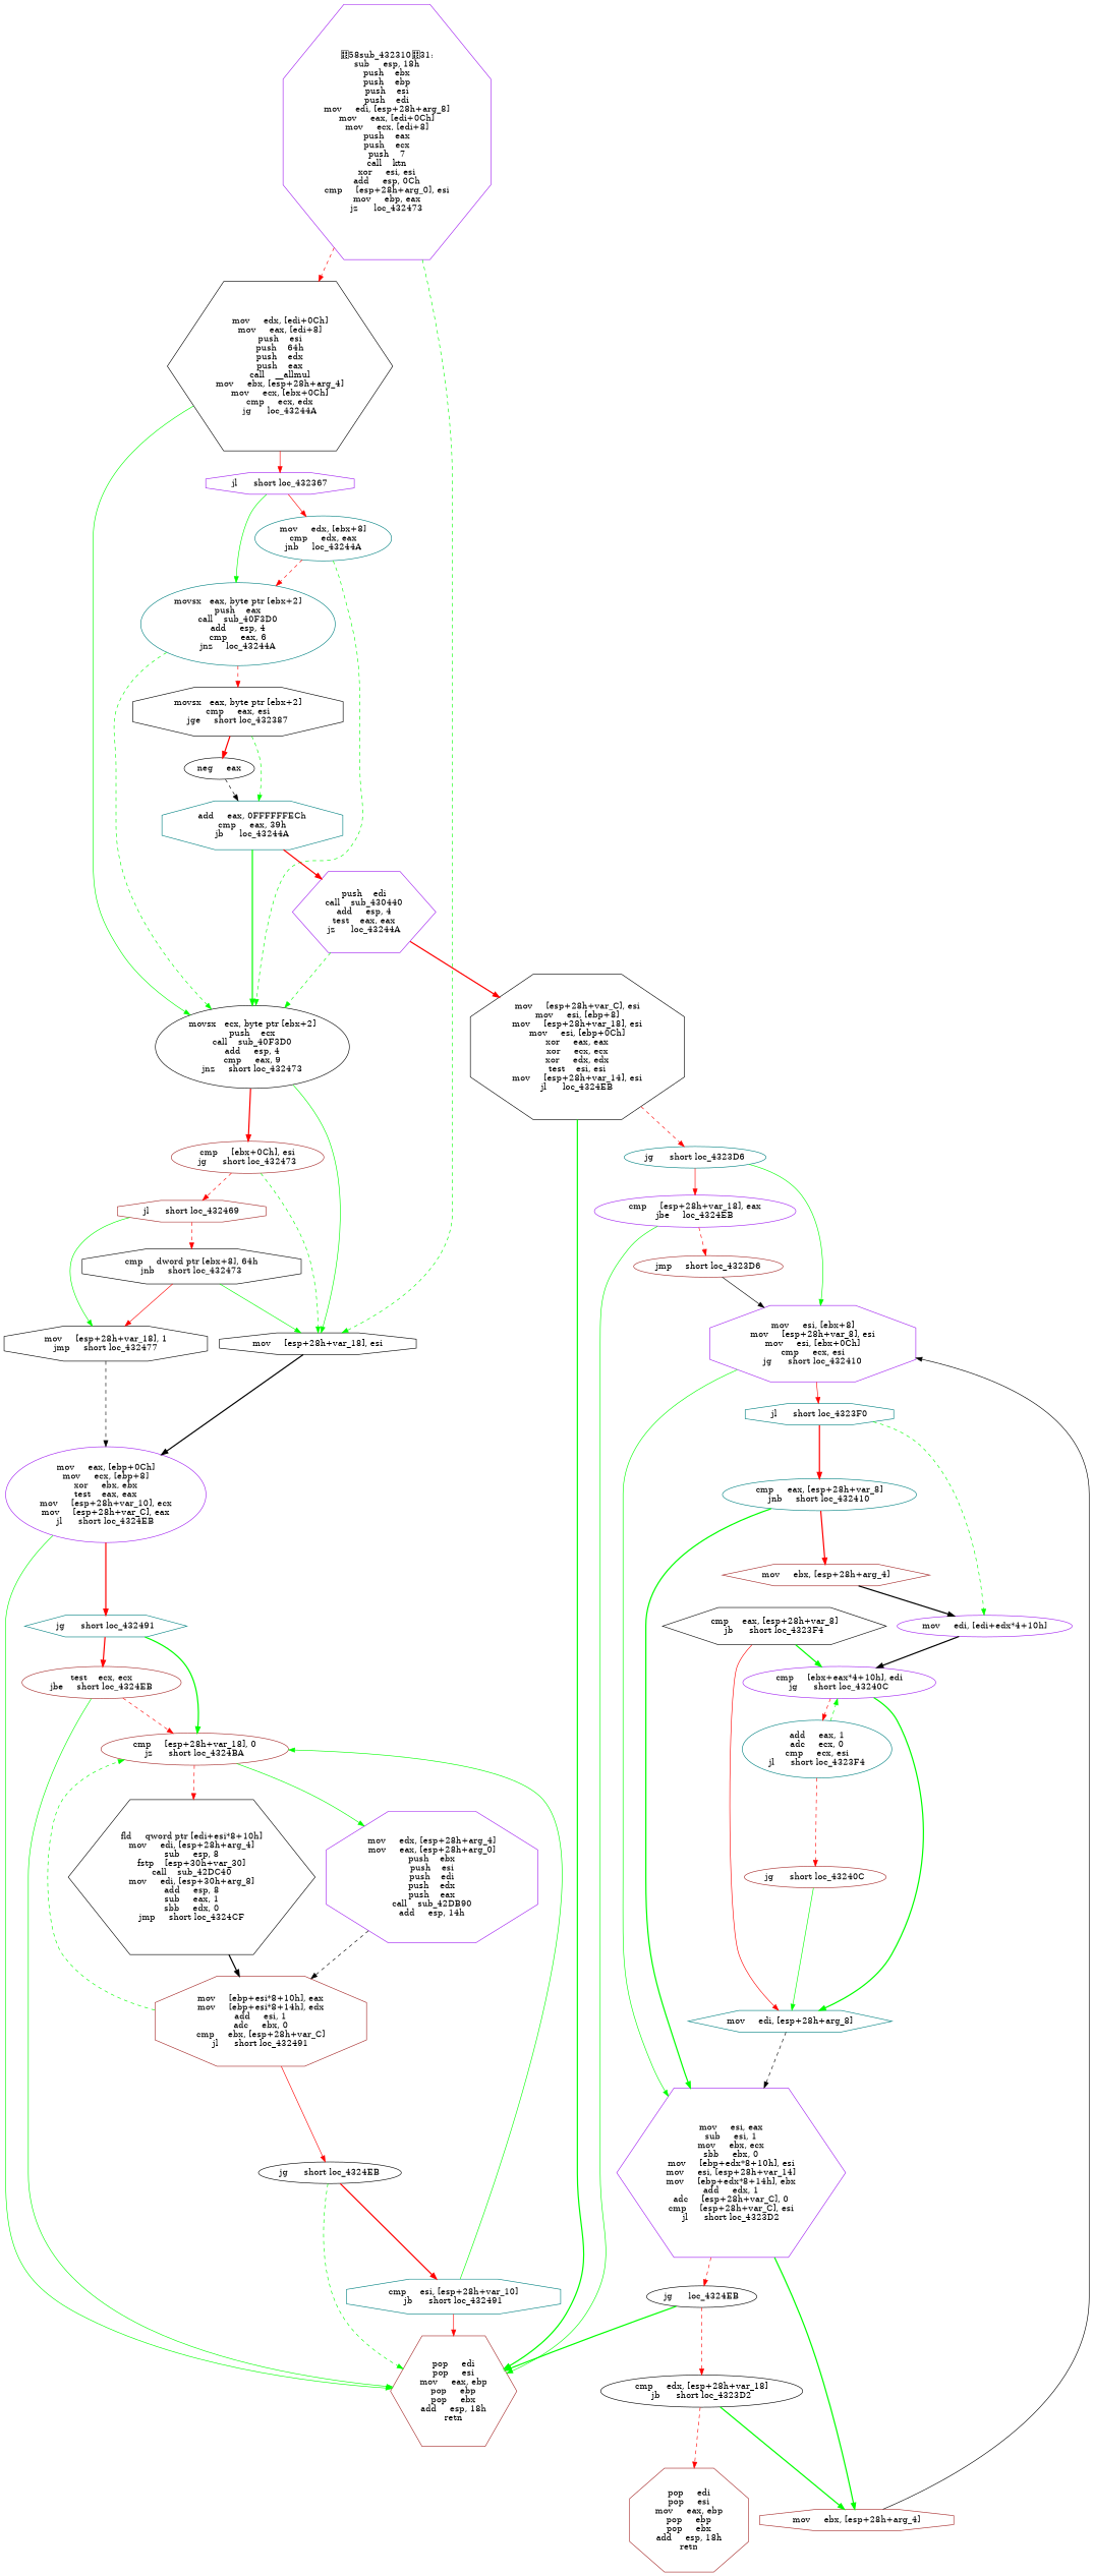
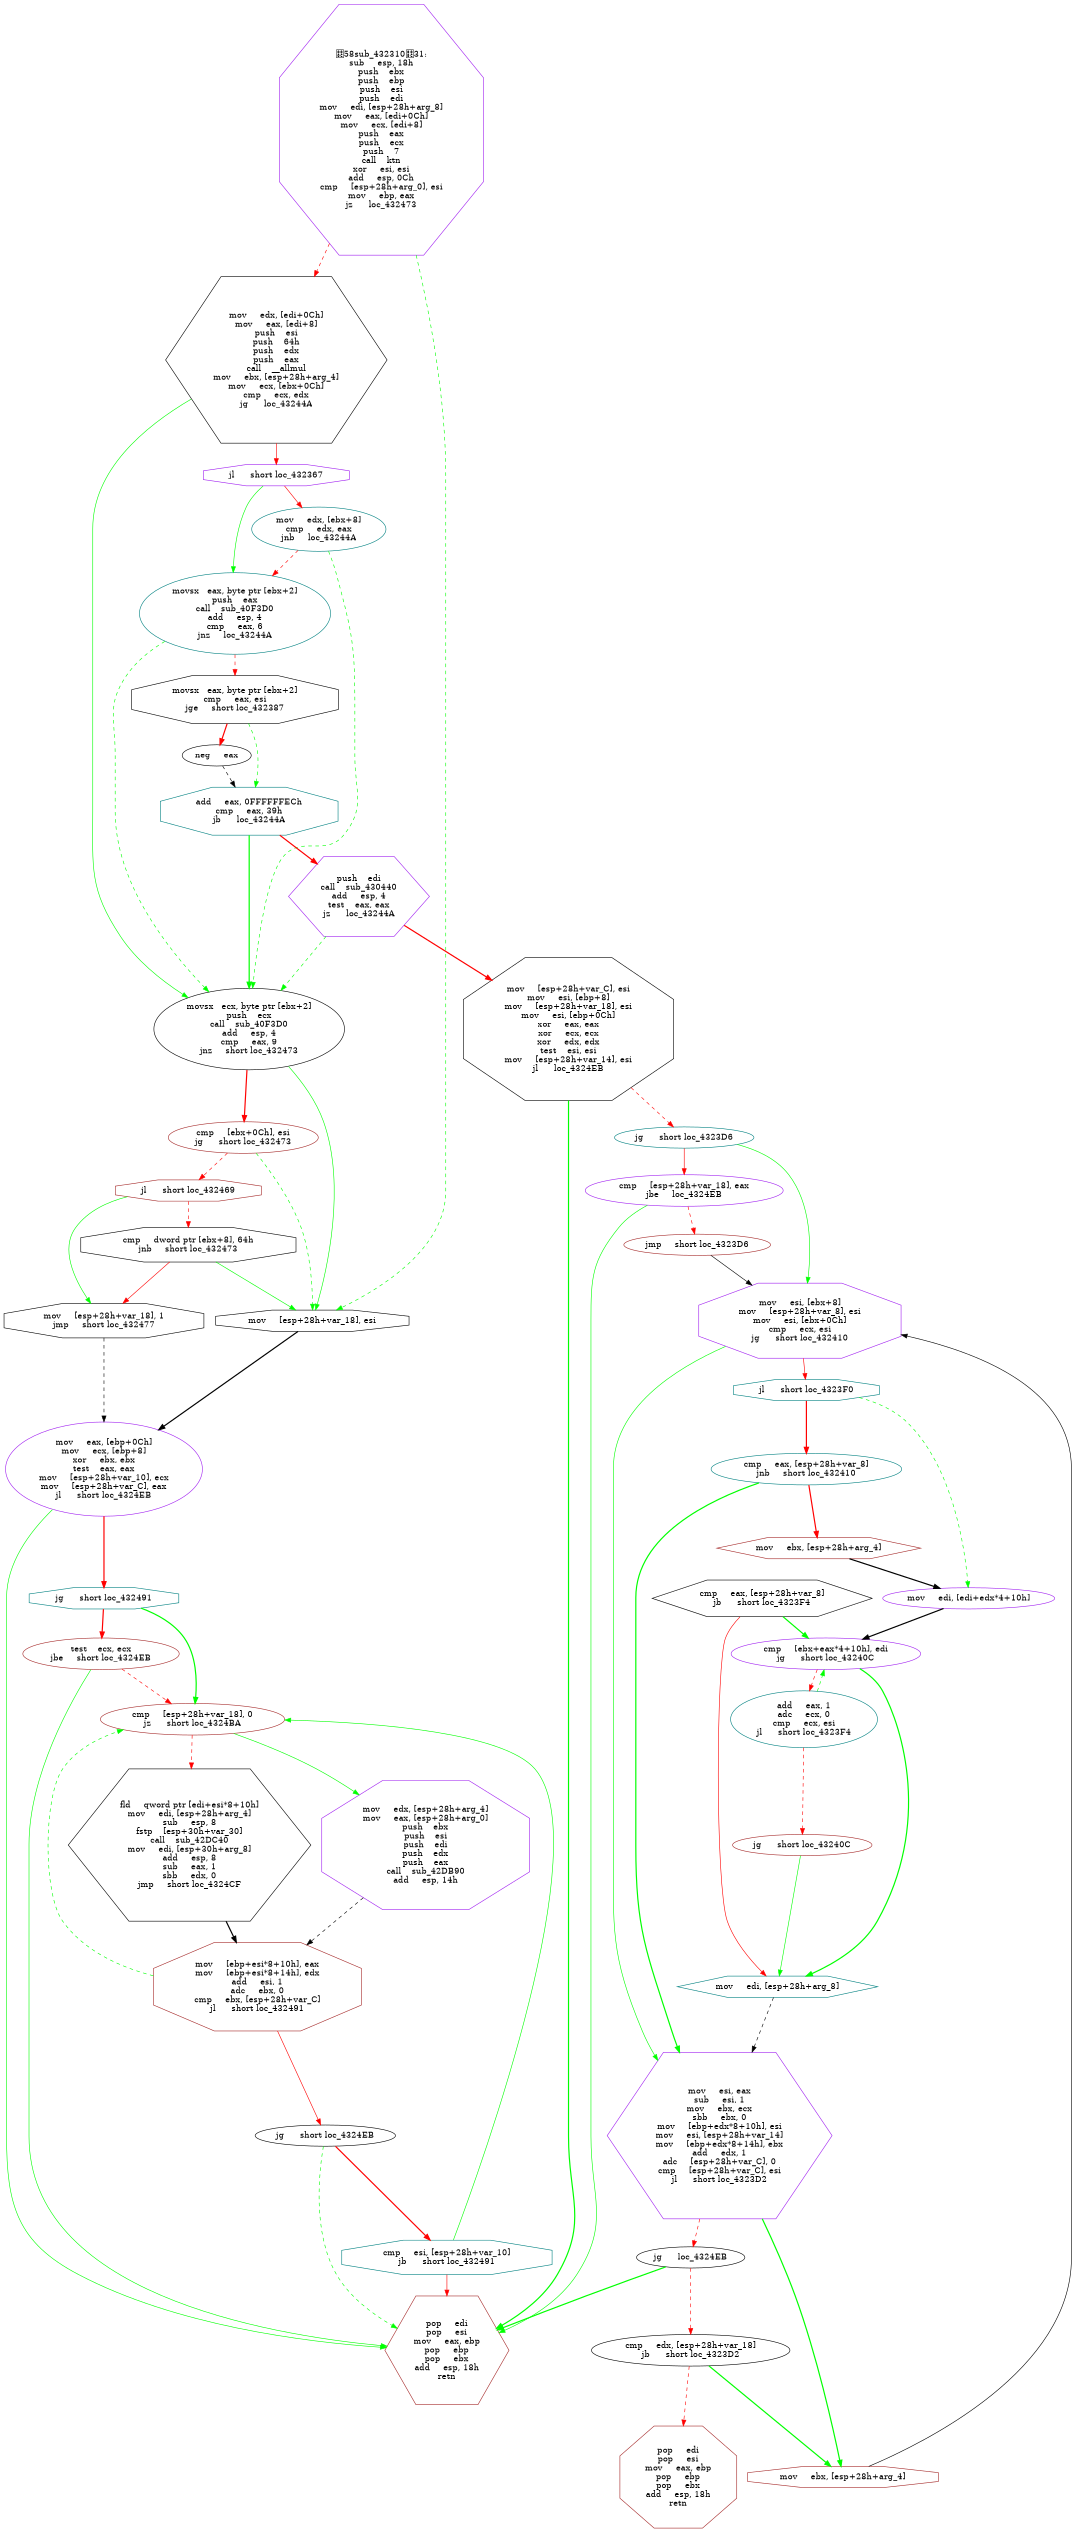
  digraph {
    node [color=black shape=ellipse]
    edge [color=green style=dashed]
    n1 [color=purple label="58sub_43231031:\nsub     esp, 18h\npush    ebx\npush    ebp\npush    esi\npush    edi\nmov     edi, [esp+28h+arg_8]\nmov     eax, [edi+0Ch]\nmov     ecx, [edi+8]\npush    eax\npush    ecx\npush    7\ncall    ktn\nxor     esi, esi\nadd     esp, 0Ch\ncmp     [esp+28h+arg_0], esi\nmov     ebp, eax\njz      loc_432473" shape=octagon]
    n2 [label="mov     edx, [edi+0Ch]\nmov     eax, [edi+8]\npush    esi\npush    64h\npush    edx\npush    eax\ncall    __allmul\nmov     ebx, [esp+28h+arg_4]\nmov     ecx, [ebx+0Ch]\ncmp     ecx, edx\njg      loc_43244A" shape=hexagon]
    n3 [label="mov     [esp+28h+var_18], esi" shape=octagon]
    n4 [color=purple label="jl      short loc_432367" shape=octagon]
    n5 [label="movsx   ecx, byte ptr [ebx+2]\npush    ecx\ncall    sub_40F3D0\nadd     esp, 4\ncmp     eax, 9\njnz     short loc_432473"]
    n6 [color=purple label="mov     eax, [ebp+0Ch]\nmov     ecx, [ebp+8]\nxor     ebx, ebx\ntest    eax, eax\nmov     [esp+28h+var_10], ecx\nmov     [esp+28h+var_C], eax\njl      short loc_4324EB"]
    n7 [color=teal label="mov     edx, [ebx+8]\ncmp     edx, eax\njnb     loc_43244A"]
    n8 [color=teal label="movsx   eax, byte ptr [ebx+2]\npush    eax\ncall    sub_40F3D0\nadd     esp, 4\ncmp     eax, 6\njnz     loc_43244A"]
    n9 [color=brown label="cmp     [ebx+0Ch], esi\njg      short loc_432473"]
    n10 [label="movsx   eax, byte ptr [ebx+2]\ncmp     eax, esi\njge     short loc_432387" shape=octagon]
    n11 [label="neg     eax"]
    n12 [color=teal label="add     eax, 0FFFFFFECh\ncmp     eax, 39h\njb      loc_43244A" shape=octagon]
    n13 [color=purple label="push    edi\ncall    sub_430440\nadd     esp, 4\ntest    eax, eax\njz      loc_43244A" shape=hexagon]
    n14 [label="mov     [esp+28h+var_C], esi\nmov     esi, [ebp+8]\nmov     [esp+28h+var_18], esi\nmov     esi, [ebp+0Ch]\nxor     eax, eax\nxor     ecx, ecx\nxor     edx, edx\ntest    esi, esi\nmov     [esp+28h+var_14], esi\njl      loc_4324EB" shape=octagon]
    n15 [color=teal label="jg      short loc_4323D6"]
    n16 [color=brown label="pop     edi\npop     esi\nmov     eax, ebp\npop     ebp\npop     ebx\nadd     esp, 18h\nretn" shape=hexagon]
    n17 [color=purple label="cmp     [esp+28h+var_18], eax\njbe     loc_4324EB"]
    n18 [color=purple label="mov     esi, [ebx+8]\nmov     [esp+28h+var_8], esi\nmov     esi, [ebx+0Ch]\ncmp     ecx, esi\njg      short loc_432410" shape=octagon]
    n19 [color=brown label="jmp     short loc_4323D6"]
    n20 [color=teal label="jl      short loc_4323F0" shape=octagon]
    n21 [color=purple label="mov     esi, eax\nsub     esi, 1\nmov     ebx, ecx\nsbb     ebx, 0\nmov     [ebp+edx*8+10h], esi\nmov     esi, [esp+28h+var_14]\nmov     [ebp+edx*8+14h], ebx\nadd     edx, 1\nadc     [esp+28h+var_C], 0\ncmp     [esp+28h+var_C], esi\njl      short loc_4323D2" shape=hexagon]
    n22 [color=brown label="mov     ebx, [esp+28h+arg_4]" shape=octagon]
    n23 [color=teal label="cmp     eax, [esp+28h+var_8]\njnb     short loc_432410"]
    n24 [color=purple label="mov     edi, [edi+edx*4+10h]"]
    n25 [label="jg      loc_4324EB"]
    n26 [color=brown label="mov     ebx, [esp+28h+arg_4]" shape=hexagon]
    n27 [color=purple label="cmp     [ebx+eax*4+10h], edi\njg      short loc_43240C"]
    n28 [color=teal label="add     eax, 1\nadc     ecx, 0\ncmp     ecx, esi\njl      short loc_4323F4"]
    n29 [color=teal label="mov     edi, [esp+28h+arg_8]" shape=hexagon]
    n30 [color=brown label="jg      short loc_43240C"]
    n31 [label="cmp     eax, [esp+28h+var_8]\njb      short loc_4323F4" shape=hexagon]
    n32 [label="cmp     edx, [esp+28h+var_18]\njb      short loc_4323D2"]
    n33 [color=brown label="pop     edi\npop     esi\nmov     eax, ebp\npop     ebp\npop     ebx\nadd     esp, 18h\nretn" shape=octagon]
    n34 [color=brown label="jl      short loc_432469" shape=octagon]
    n35 [label="cmp     dword ptr [ebx+8], 64h\njnb     short loc_432473" shape=octagon]
    n36 [label="mov     [esp+28h+var_18], 1\njmp     short loc_432477" shape=octagon]
-   n37 [color=teal label="jg      short loc_432491" shape=hexagon]
+   n37 [color=teal label="jg      short loc_432491" shape=octagon]
    n38 [color=brown label="test    ecx, ecx\njbe     short loc_4324EB"]
    n39 [color=brown label="cmp     [esp+28h+var_18], 0\njz      short loc_4324BA"]
    n40 [label="fld     qword ptr [edi+esi*8+10h]\nmov     edi, [esp+28h+arg_4]\nsub     esp, 8\nfstp    [esp+30h+var_30]\ncall    sub_42DC40\nmov     edi, [esp+30h+arg_8]\nadd     esp, 8\nsub     eax, 1\nsbb     edx, 0\njmp     short loc_4324CF" shape=hexagon]
    n41 [color=purple label="mov     edx, [esp+28h+arg_4]\nmov     eax, [esp+28h+arg_0]\npush    ebx\npush    esi\npush    edi\npush    edx\npush    eax\ncall    sub_42DB90\nadd     esp, 14h" shape=octagon]
    n42 [color=brown label="mov     [ebp+esi*8+10h], eax\nmov     [ebp+esi*8+14h], edx\nadd     esi, 1\nadc     ebx, 0\ncmp     ebx, [esp+28h+var_C]\njl      short loc_432491" shape=octagon]
    n43 [label="jg      short loc_4324EB"]
    n44 [color=teal label="cmp     esi, [esp+28h+var_10]\njb      short loc_432491" shape=octagon]
    n1 -> n2 [color=red]
    n1 -> n3
    n2 -> n4 [color=red style=solid]
    n2 -> n5 [style=solid]
    n3 -> n6 [color=black style=bold]
    n4 -> n7 [color=red style=solid]
    n4 -> n8 [style=solid]
    n5 -> n3 [style=solid]
    n5 -> n9 [color=red style=bold]
    n6 -> n16 [style=solid]
    n6 -> n37 [color=red style=bold]
    n7 -> n5
    n7 -> n8 [color=red]
    n8 -> n5
    n8 -> n10 [color=red]
    n9 -> n3
    n9 -> n34 [color=red]
    n10 -> n11 [color=red style=bold]
    n10 -> n12
    n11 -> n12 [color=black]
    n12 -> n5 [style=bold]
    n12 -> n13 [color=red style=bold]
    n13 -> n5
    n13 -> n14 [color=red style=bold]
    n14 -> n15 [color=red]
    n14 -> n16 [style=bold]
    n15 -> n17 [color=red style=solid]
    n15 -> n18 [style=solid]
    n17 -> n16 [style=solid]
    n17 -> n19 [color=red]
    n18 -> n20 [color=red style=solid]
    n18 -> n21 [style=solid]
    n19 -> n18 [color=black style=solid]
    n20 -> n23 [color=red style=bold]
    n20 -> n24
    n21 -> n22 [style=bold]
    n21 -> n25 [color=red]
    n22 -> n18 [color=black style=solid]
    n23 -> n21 [style=bold]
    n23 -> n26 [color=red style=bold]
    n24 -> n27 [color=black style=bold]
    n25 -> n16 [style=bold]
    n25 -> n32 [color=red]
    n26 -> n24 [color=black style=bold]
    n27 -> n28 [color=red]
    n27 -> n29 [style=bold]
    n28 -> n27
    n28 -> n30 [color=red]
    n29 -> n21 [color=black]
    n30 -> n29 [style=solid]
    n31 -> n27 [style=bold]
    n31 -> n29 [color=red style=solid]
    n32 -> n22 [style=bold]
    n32 -> n33 [color=red]
    n34 -> n35 [color=red]
    n34 -> n36 [style=solid]
    n35 -> n3 [style=solid]
    n35 -> n36 [color=red style=solid]
    n36 -> n6 [color=black]
    n37 -> n38 [color=red style=bold]
    n37 -> n39 [style=bold]
    n38 -> n16 [style=solid]
    n38 -> n39 [color=red]
    n39 -> n40 [color=red]
    n39 -> n41 [style=solid]
    n40 -> n42 [color=black style=bold]
    n41 -> n42 [color=black]
    n42 -> n39
    n42 -> n43 [color=red style=solid]
    n43 -> n16
    n43 -> n44 [color=red style=bold]
    n44 -> n16 [color=red style=solid]
    n44 -> n39 [style=solid]
  }
